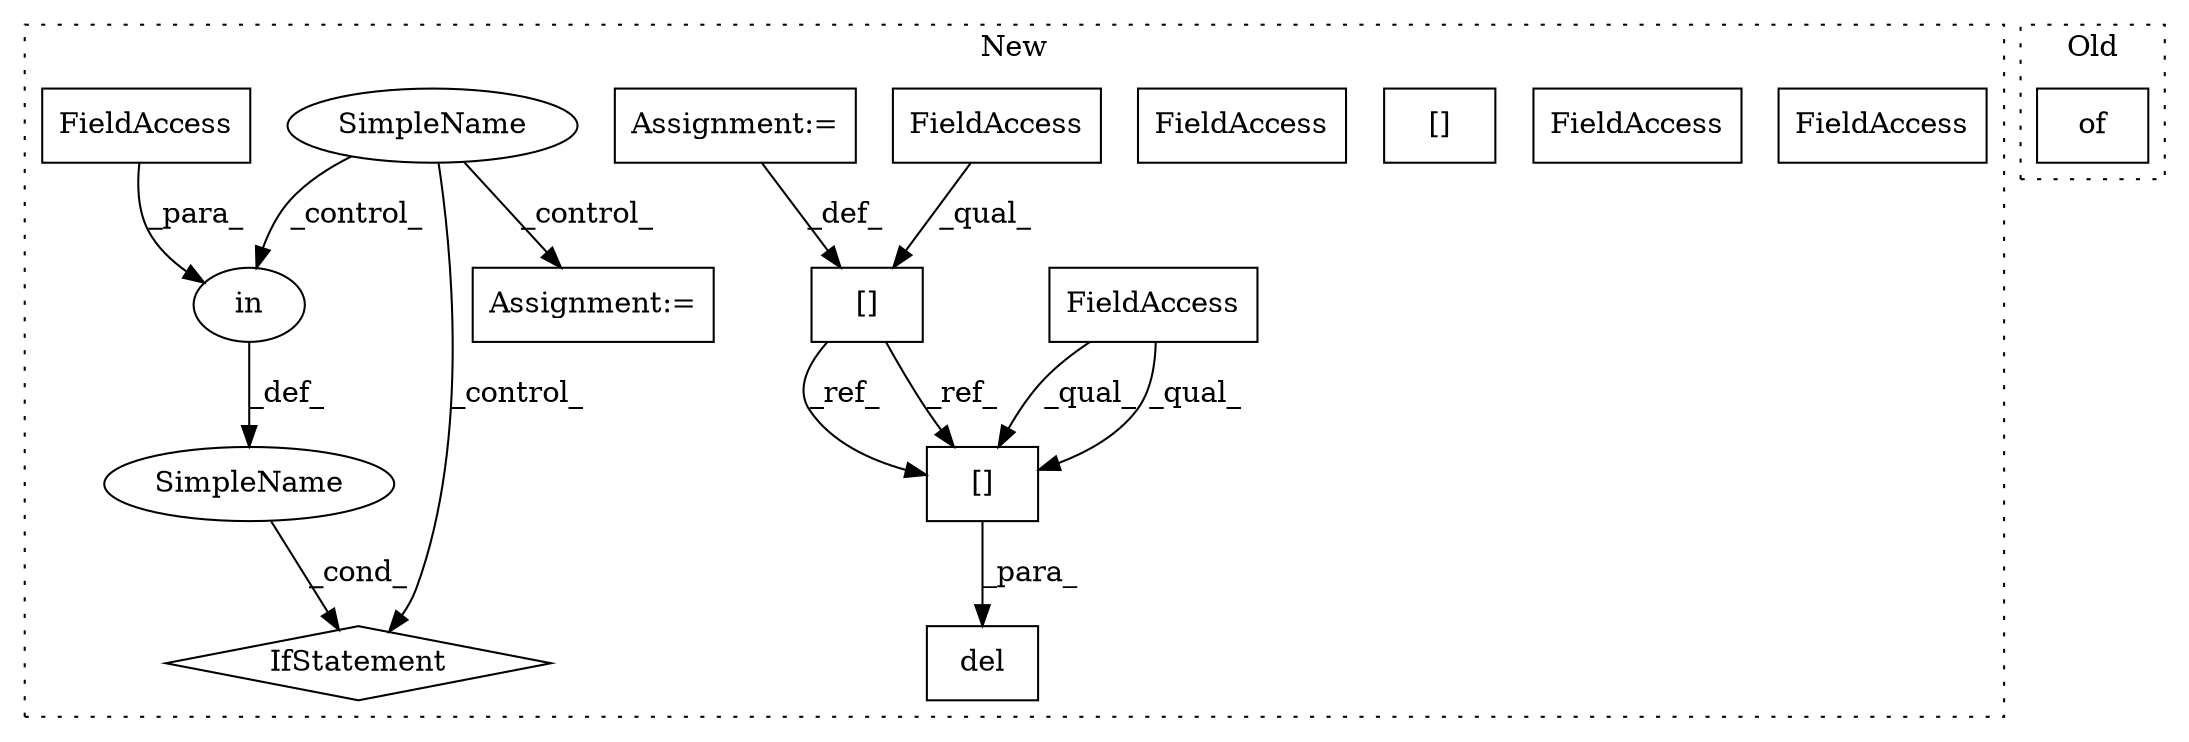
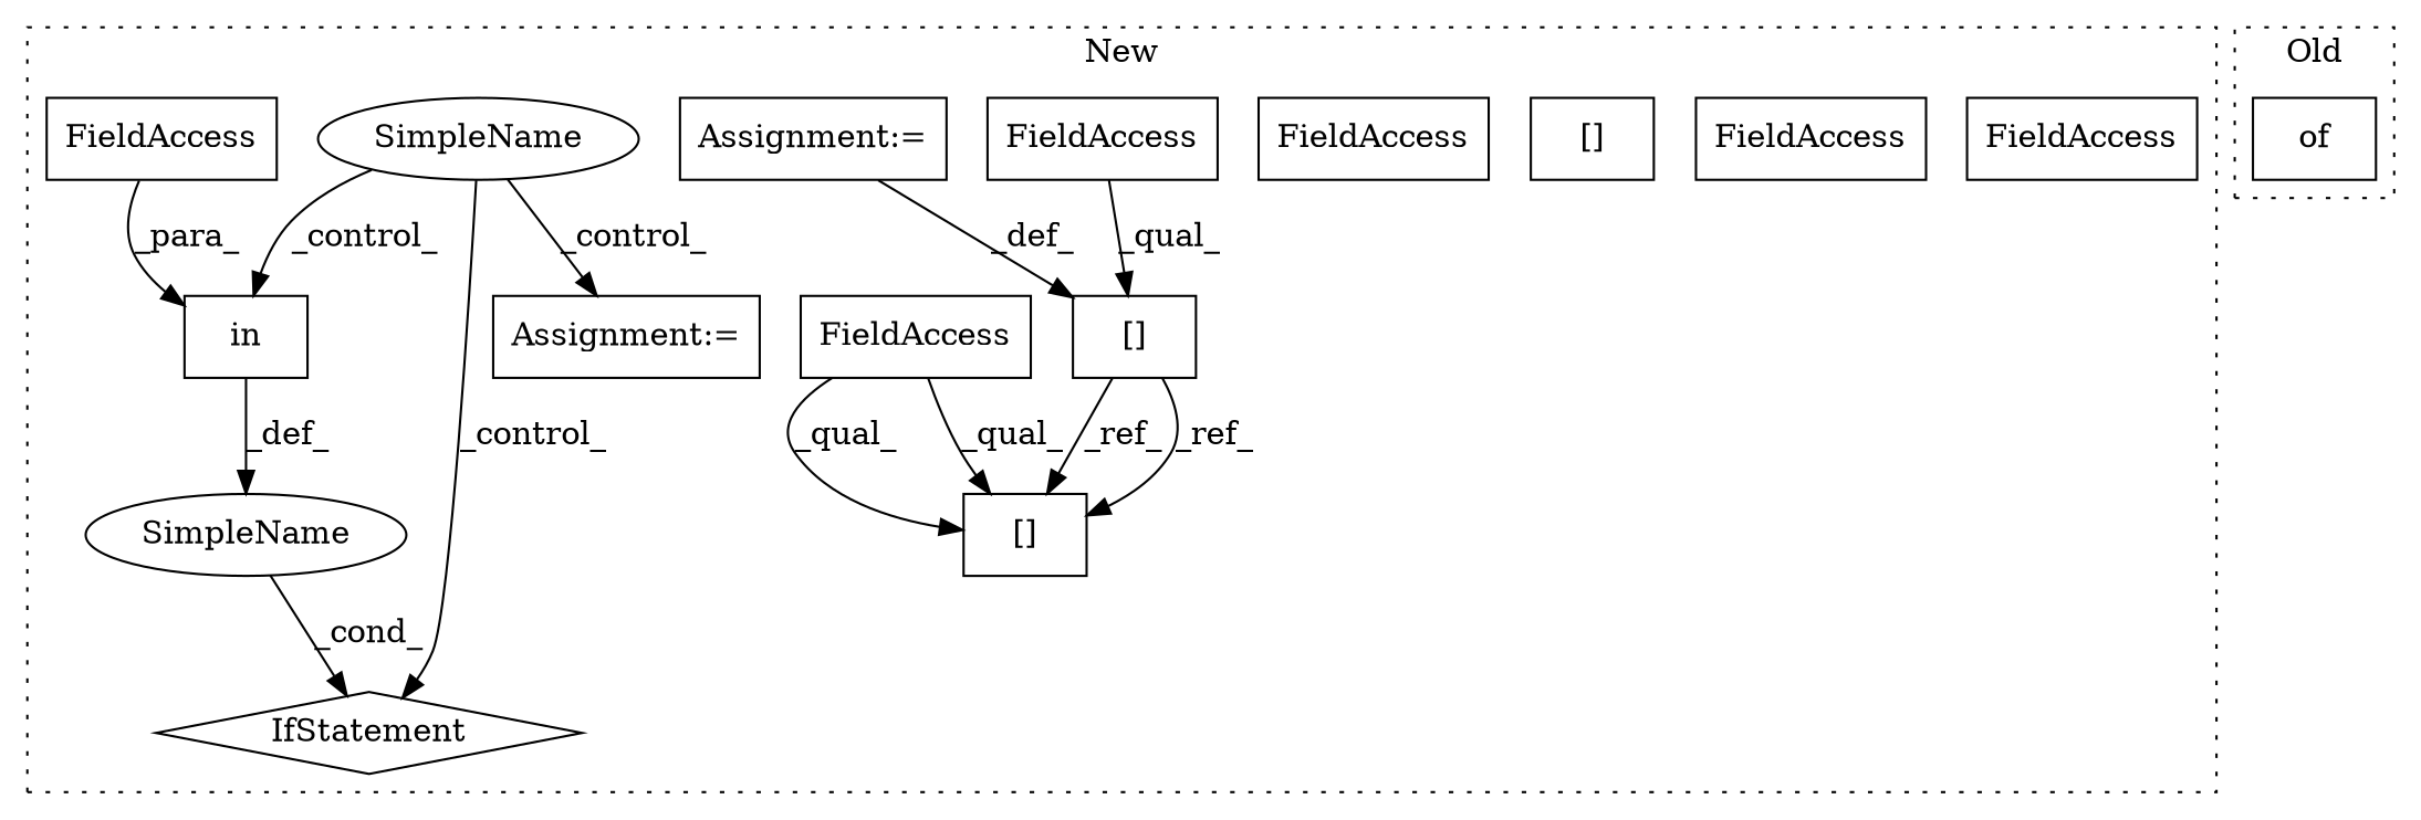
  digraph {
    node [a=22 l=8 shape=box]
-   n1 [a=32 l="4,1" label=del s="1919,1944"]
    n2 [a=2 l="9,1" label="[]" s="1680,1700"]
    n3 [a=25 l="10,2" label=IfStatement s="1874,1907" shape=diamond]
    n4 [a=42 label=SimpleName shape=ellipse l=""]
-   n5 [a=105 l=23 label=in s=1884 shape=ellipse]
+   n5 [a=105 l=23 label=in s=1884]
    n6 [label=FieldAccess s=1680]
    n7 [label=FieldAccess s=1899]
    n8 [a=2 l="9,1" label="[]" s="1923,1943"]
    n9 [label=FieldAccess s=1923]
    n10 [a=7 l=1 label="Assignment:=" s=1701]
    n11 [a=42 label=SimpleName shape=ellipse l=""]
    n12 [a=7 l=1 label="Assignment:=" s=2114]
    n13 [label=FieldAccess s=1923]
    n14 [label=FieldAccess s=1680]
    n15 [label=FieldAccess s=1899]
    n16 [a=2 l="9,1" label="[]" s="1923,1943"]
    n17 [a=32 l="3,1" label=of s="2566,2615"]
    subgraph cluster_1 {
      label=New
      style=dotted
-     n1
      n2
      n3
      n4
      n5
      n6
      n7
      n8
      n9
      n10
      n11
      n12
      n13
      n14
      n15
      n16
    }
    subgraph cluster_2 {
      label=Old
      style=dotted
      n17
    }
    n2 -> n16 [label=_ref_]
    n2 -> n16 [label=_ref_]
    n4 -> n3 [label=_cond_]
    n5 -> n4 [label=_def_]
    n10 -> n2 [label=_def_]
    n11 -> n3 [label=_control_]
    n11 -> n5 [label=_control_]
    n11 -> n12 [label=_control_]
    n13 -> n16 [label=_qual_]
    n13 -> n16 [label=_qual_]
    n14 -> n2 [label=_qual_]
    n15 -> n5 [label=_para_]
-   n16 -> n1 [label=_para_]
  }
